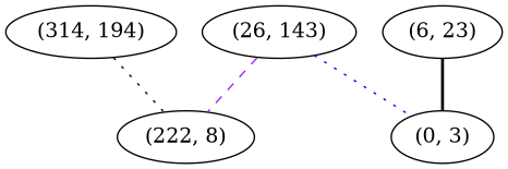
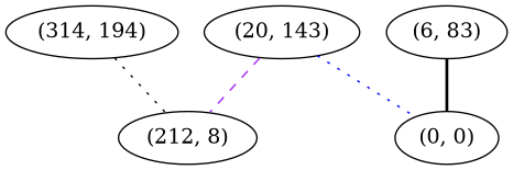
  graph {
    edge [color=black style=dotted weight=1]
-   "(20, 143)" [label="(26, 143)"]
-   "(212, 8)" [label="(222, 8)"]
-   "(0, 0)" [label="(0, 3)"]
-   "(6, 23)"
+   "(20, 143)"
+   "(212, 8)"
+   "(0, 0)"
+   "(6, 23)" [label="(6, 83)"]
    n5 [label="(314, 194)"]
    "(20, 143)" -- "(212, 8)" [color=purple style=dashed]
    "(20, 143)" -- "(0, 0)" [color=blue]
    "(6, 23)" -- "(0, 0)" [style=bold weight=4]
    n5 -- "(212, 8)"
  }
